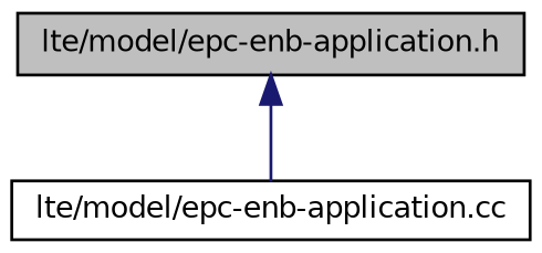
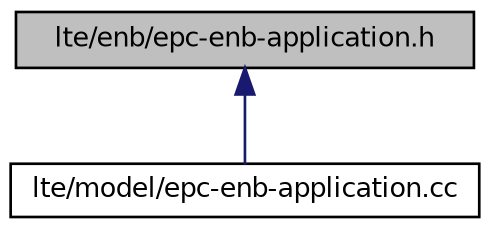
  digraph {
    node [color=black fontname=Helvetica fontsize=10 shape=record style=filled]
-   n1 [fillcolor=grey75 fontcolor=black height=0.2 label="lte/model/epc-enb-application.h" width=0.4]
+   n1 [fillcolor=grey75 fontcolor=black height=0.2 label="lte/enb/epc-enb-application.h" width=0.4]
    n2 [fillcolor=white height=0.2 label="lte/model/epc-enb-application.cc" width=0.4]
    n1 -> n2 [color=midnightblue dir=back fontname=Helvetica fontsize=10 labelfontname=Helvetica labelfontsize=10 style=solid]
  }
